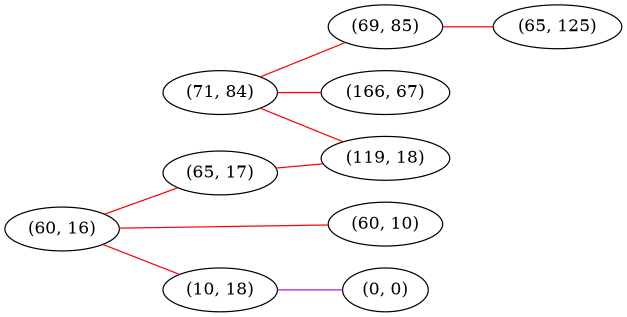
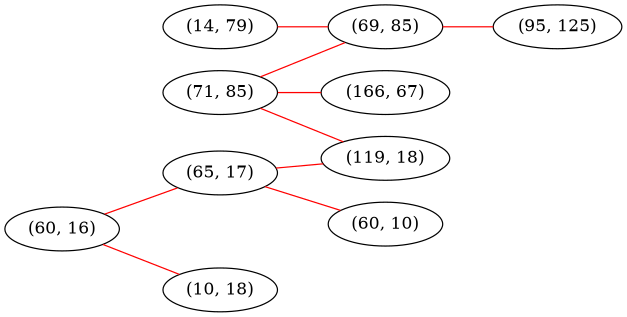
  graph {
    rankdir=LR
    edge [color=red weight=1]
    n1 [label="(166, 67)"]
-   "(71, 85)" [label="(71, 84)"]
+   "(71, 85)"
    "(69, 85)"
    "(119, 18)"
    "(65, 17)"
-   "(65, 125)"
+   "(65, 125)" [label="(95, 125)"]
    "(60, 16)"
    "(60, 10)"
    "(10, 18)"
-   "(0, 0)"
+   "(14, 79)"
    "(71, 85)" -- n1
    "(71, 85)" -- "(69, 85)"
    "(71, 85)" -- "(119, 18)"
    "(69, 85)" -- "(65, 125)"
    "(65, 17)" -- "(119, 18)"
    "(60, 16)" -- "(65, 17)"
-   "(60, 16)" -- "(60, 10)"
+   "(65, 17)" -- "(60, 10)"
    "(60, 16)" -- "(10, 18)"
-   "(10, 18)" -- "(0, 0)" [color=purple weight=4]
+   "(14, 79)" -- "(69, 85)"
  }
